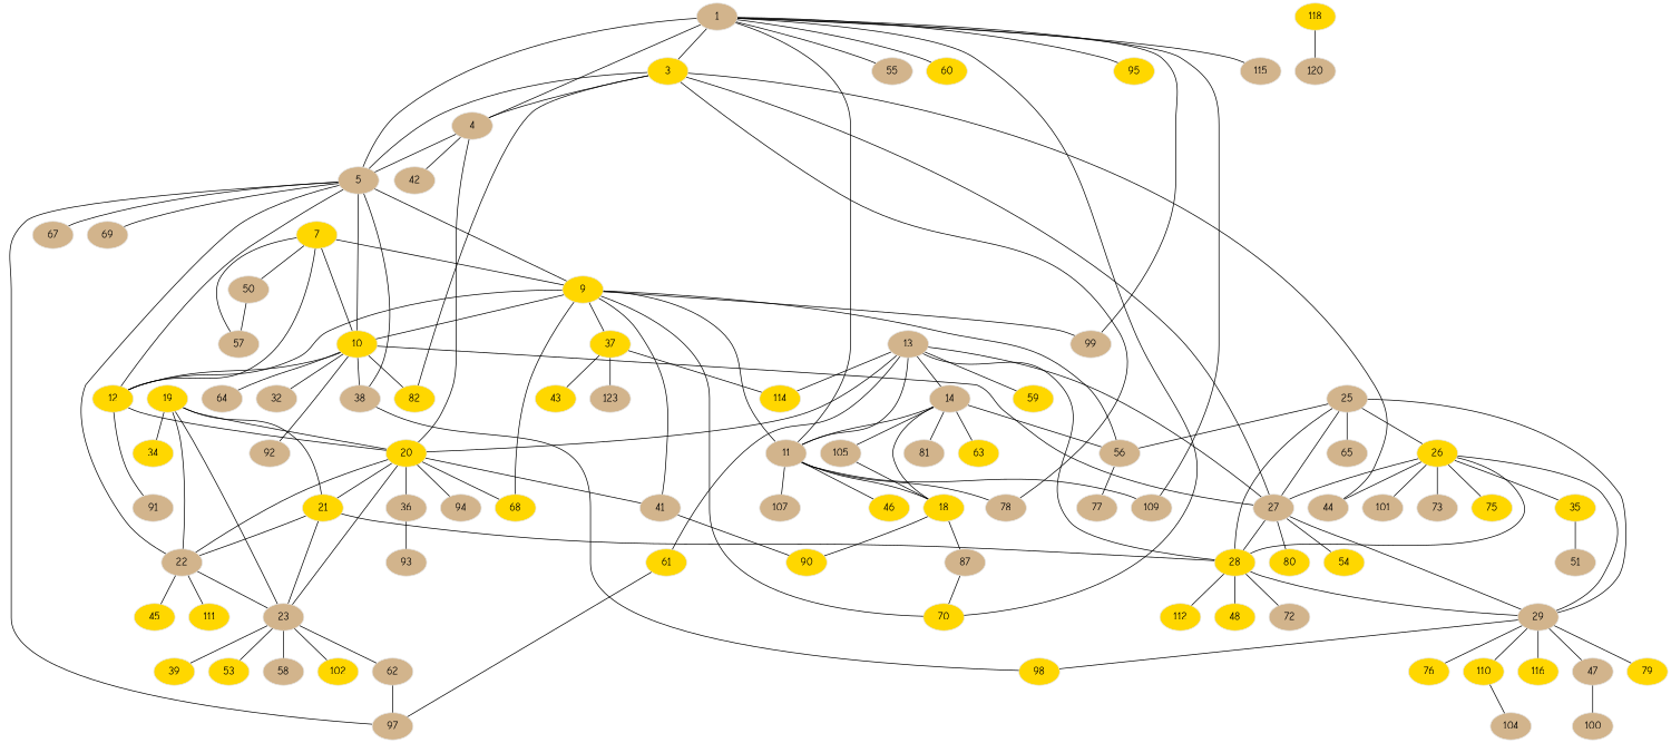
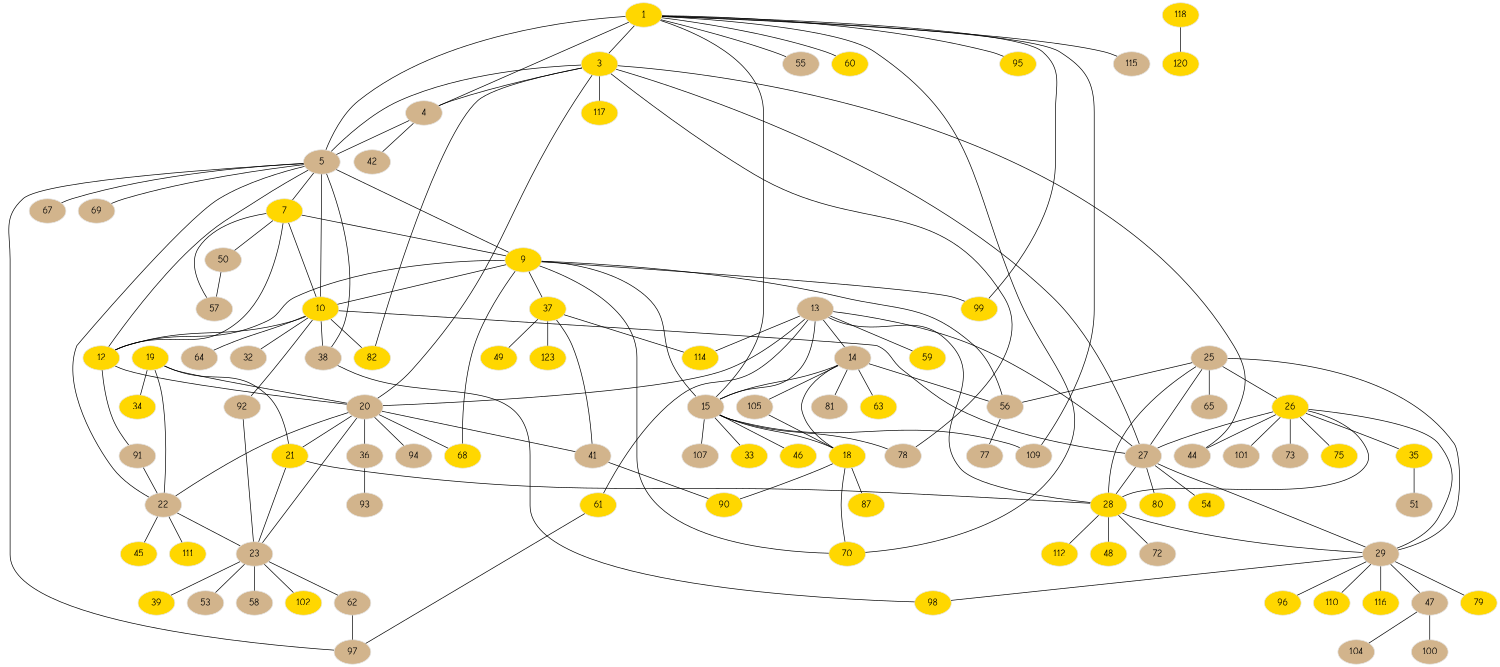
  graph {
    fontname="Comic Neue"
    node [color=gray90 fillcolor=tan fontname="Comic Neue" style=filled]
    edge [fontname="Comic Neue"]
-   1 [super="+2"]
+   1 [fillcolor=gold super="+2"]
    3 [fillcolor=gold super="+43"]
    4 [super="+6"]
    5 [super="+8"]
-   15 [super="+17" label=11]
+   15 [super="+17"]
    55
    60 [fillcolor=gold]
    70 [fillcolor=gold super="+89"]
    95 [fillcolor=gold super="+122"]
-   99
+   99 [fillcolor=gold]
    109
    115
-   20 [fillcolor=gold super="+85"]
+   20 [super="+85"]
    27 [super="+88"]
    44
    78
    82 [fillcolor=gold]
+   117 [fillcolor=gold]
    42
    7 [fillcolor=gold super="+52"]
    9 [fillcolor=gold super="+106"]
    10 [fillcolor=gold super="+11"]
    12 [fillcolor=gold]
    22 [super="+119"]
    38
    67
    69
    97
    18 [fillcolor=gold super="+76"]
+   33 [fillcolor=gold]
    46 [fillcolor=gold]
    107
    41 [super="+86"]
    68 [fillcolor=gold]
    21 [fillcolor=gold super="+24"]
    23 [super="+31"]
    36
    94
    28 [fillcolor=gold super="+83"]
    29 [super="+74"]
    54 [fillcolor=gold]
    80 [fillcolor=gold]
    50
    57
    37 [fillcolor=gold super="+66"]
    56 [super="+113"]
    32
    64 [super="+103"]
    92
    91
    45 [fillcolor=gold]
    111 [fillcolor=gold]
    98 [fillcolor=gold]
    118 [fillcolor=gold]
-   120
+   120 [fillcolor=gold]
    114 [fillcolor=gold]
-   49 [fillcolor=gold label=43]
-   123
+   49 [fillcolor=gold]
+   123 [fillcolor=gold]
    90 [fillcolor=gold]
    77
    13 [super="+16"]
    14 [super="+84"]
    59 [fillcolor=gold]
    61 [fillcolor=gold]
    63 [fillcolor=gold]
    81
    105
-   87
+   87 [fillcolor=gold]
    48 [fillcolor=gold]
    72
    112 [fillcolor=gold]
    19 [fillcolor=gold super="+121"]
    34 [fillcolor=gold]
    39 [fillcolor=gold]
-   53 [fillcolor=gold]
+   53
    58
    62 [super="+108"]
    102 [fillcolor=gold]
    93
    26 [fillcolor=gold super="+30"]
    35 [fillcolor=gold super="+40"]
    73
    75 [fillcolor=gold]
    101
    25
    65
    47 [super="+71"]
    79 [fillcolor=gold]
-   96 [fillcolor=gold label=76]
+   96 [fillcolor=gold]
    110 [fillcolor=gold]
    116 [fillcolor=gold]
    51
    100
    104
    1 -- 3 [weight=2]
    1 -- 4 [weight=4]
    1 -- 5 [weight=2]
    1 -- 15
    1 -- 55
    1 -- 60
    1 -- 70
    1 -- 95
    1 -- 99
    1 -- 109
    1 -- 115
    3 -- 4 [weight=2]
    3 -- 5
-   4 -- 20
+   3 -- 20
    3 -- 27
    3 -- 44
    3 -- 78
    3 -- 82
+   3 -- 117
    4 -- 5 [weight=2]
    4 -- 42
+   5 -- 7
    5 -- 9
    5 -- 10 [weight=2]
    5 -- 12
    5 -- 22
    5 -- 38
    5 -- 67
    5 -- 69
    5 -- 97
    15 -- 109
    15 -- 78
    15 -- 18 [weight=2]
+   15 -- 33
    15 -- 46
    15 -- 107
    20 -- 22
    20 -- 41
    20 -- 68
    20 -- 21 [weight=2]
    20 -- 23
    20 -- 36
    20 -- 94
    27 -- 28
    27 -- 29
    27 -- 54
    27 -- 80
    7 -- 9
    7 -- 10 [weight=2]
    7 -- 12
    7 -- 50
    7 -- 57
    9 -- 15
    9 -- 70
    9 -- 99
    9 -- 10 [weight=2]
    9 -- 12
-   9 -- 41
+   37 -- 41
    9 -- 68
    9 -- 37
    9 -- 56
    10 -- 27
    10 -- 82
    10 -- 12 [weight=2]
    10 -- 38
    10 -- 32
    10 -- 64
    10 -- 92
    12 -- 20
    12 -- 91
    22 -- 23
    22 -- 45
    22 -- 111
    38 -- 98
-   87 -- 70
+   18 -- 70
    18 -- 90
    18 -- 87
    41 -- 90
-   21 -- 22 [weight=2]
+   91 -- 22 [weight=2]
    21 -- 23 [weight=2]
    21 -- 28
    23 -- 39
    23 -- 53
    23 -- 58
    23 -- 62
    23 -- 102
    36 -- 93
    28 -- 29
    28 -- 48
    28 -- 72
    28 -- 112
    29 -- 98
    29 -- 47
    29 -- 79
    29 -- 96
    29 -- 110
    29 -- 116
    50 -- 57
    37 -- 114
    37 -- 49
    37 -- 123
    56 -- 77
    118 -- 120
    13 -- 15 [weight=4]
    13 -- 20
    13 -- 27
    13 -- 28
    13 -- 114
    13 -- 14 [weight=2]
    13 -- 59
    13 -- 61
    14 -- 15 [weight=2]
    14 -- 18
    14 -- 56
    14 -- 63
    14 -- 81
    14 -- 105
    61 -- 97
    105 -- 18 [weight=2]
    19 -- 20
    19 -- 22
    19 -- 21 [weight=2]
-   19 -- 23
+   92 -- 23
    19 -- 34
    62 -- 97
    26 -- 27 [weight=2]
    26 -- 44
    26 -- 28 [weight=2]
    26 -- 29 [weight=2]
    26 -- 35
    26 -- 73
    26 -- 75
    26 -- 101
    35 -- 51
    25 -- 27
    25 -- 28
    25 -- 29
    25 -- 56
    25 -- 26 [weight=2]
    25 -- 65
    47 -- 100
-   110 -- 104
+   47 -- 104
  }
